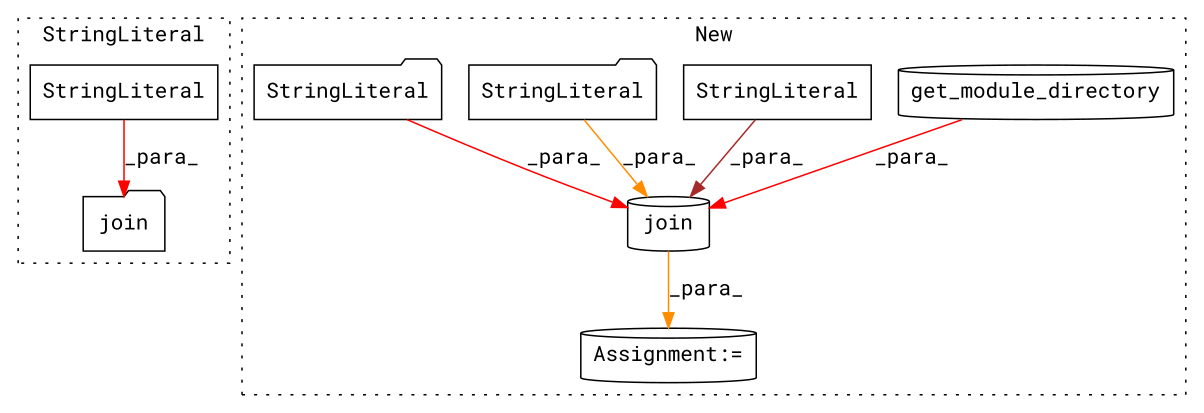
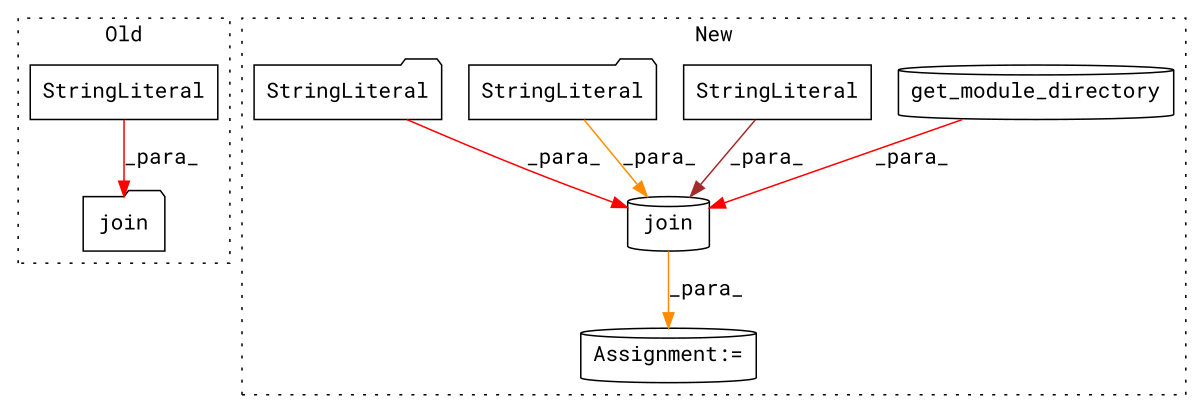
  digraph {
    fontname="Roboto Mono"
    node [a=45 l=10 shape=folder fontname="Roboto Mono"]
    edge [color=red fontname="Roboto Mono"]
    n1 [a=32 l="5,1" label=join s="5356,5395"]
    n2 [label=StringLiteral s=5385 shape=box]
    n3 [a=32 l=22 label=get_module_directory s=5283 shape=cylinder]
    n4 [a=32 l="5,1" label=join s="5278,5348" shape=cylinder]
    n5 [a=7 l=1 label="Assignment:=" s=5277 shape=cylinder]
    n6 [l=20 label=StringLiteral s=5306 shape=box]
    n7 [label=StringLiteral s=5327]
    n8 [label=StringLiteral s=5338]
    subgraph cluster_1 {
-     label=StringLiteral
+     label=Old
      style=dotted
      n1
      n2
    }
    subgraph cluster_2 {
      label=New
      style=dotted
      n3
      n4
      n5
      n6
      n7
      n8
    }
    n2 -> n1 [label=_para_]
    n3 -> n4 [label=_para_]
    n4 -> n5 [label=_para_ color=darkorange]
    n6 -> n4 [label=_para_ color=brown]
    n7 -> n4 [label=_para_ color=darkorange]
    n8 -> n4 [label=_para_]
  }
